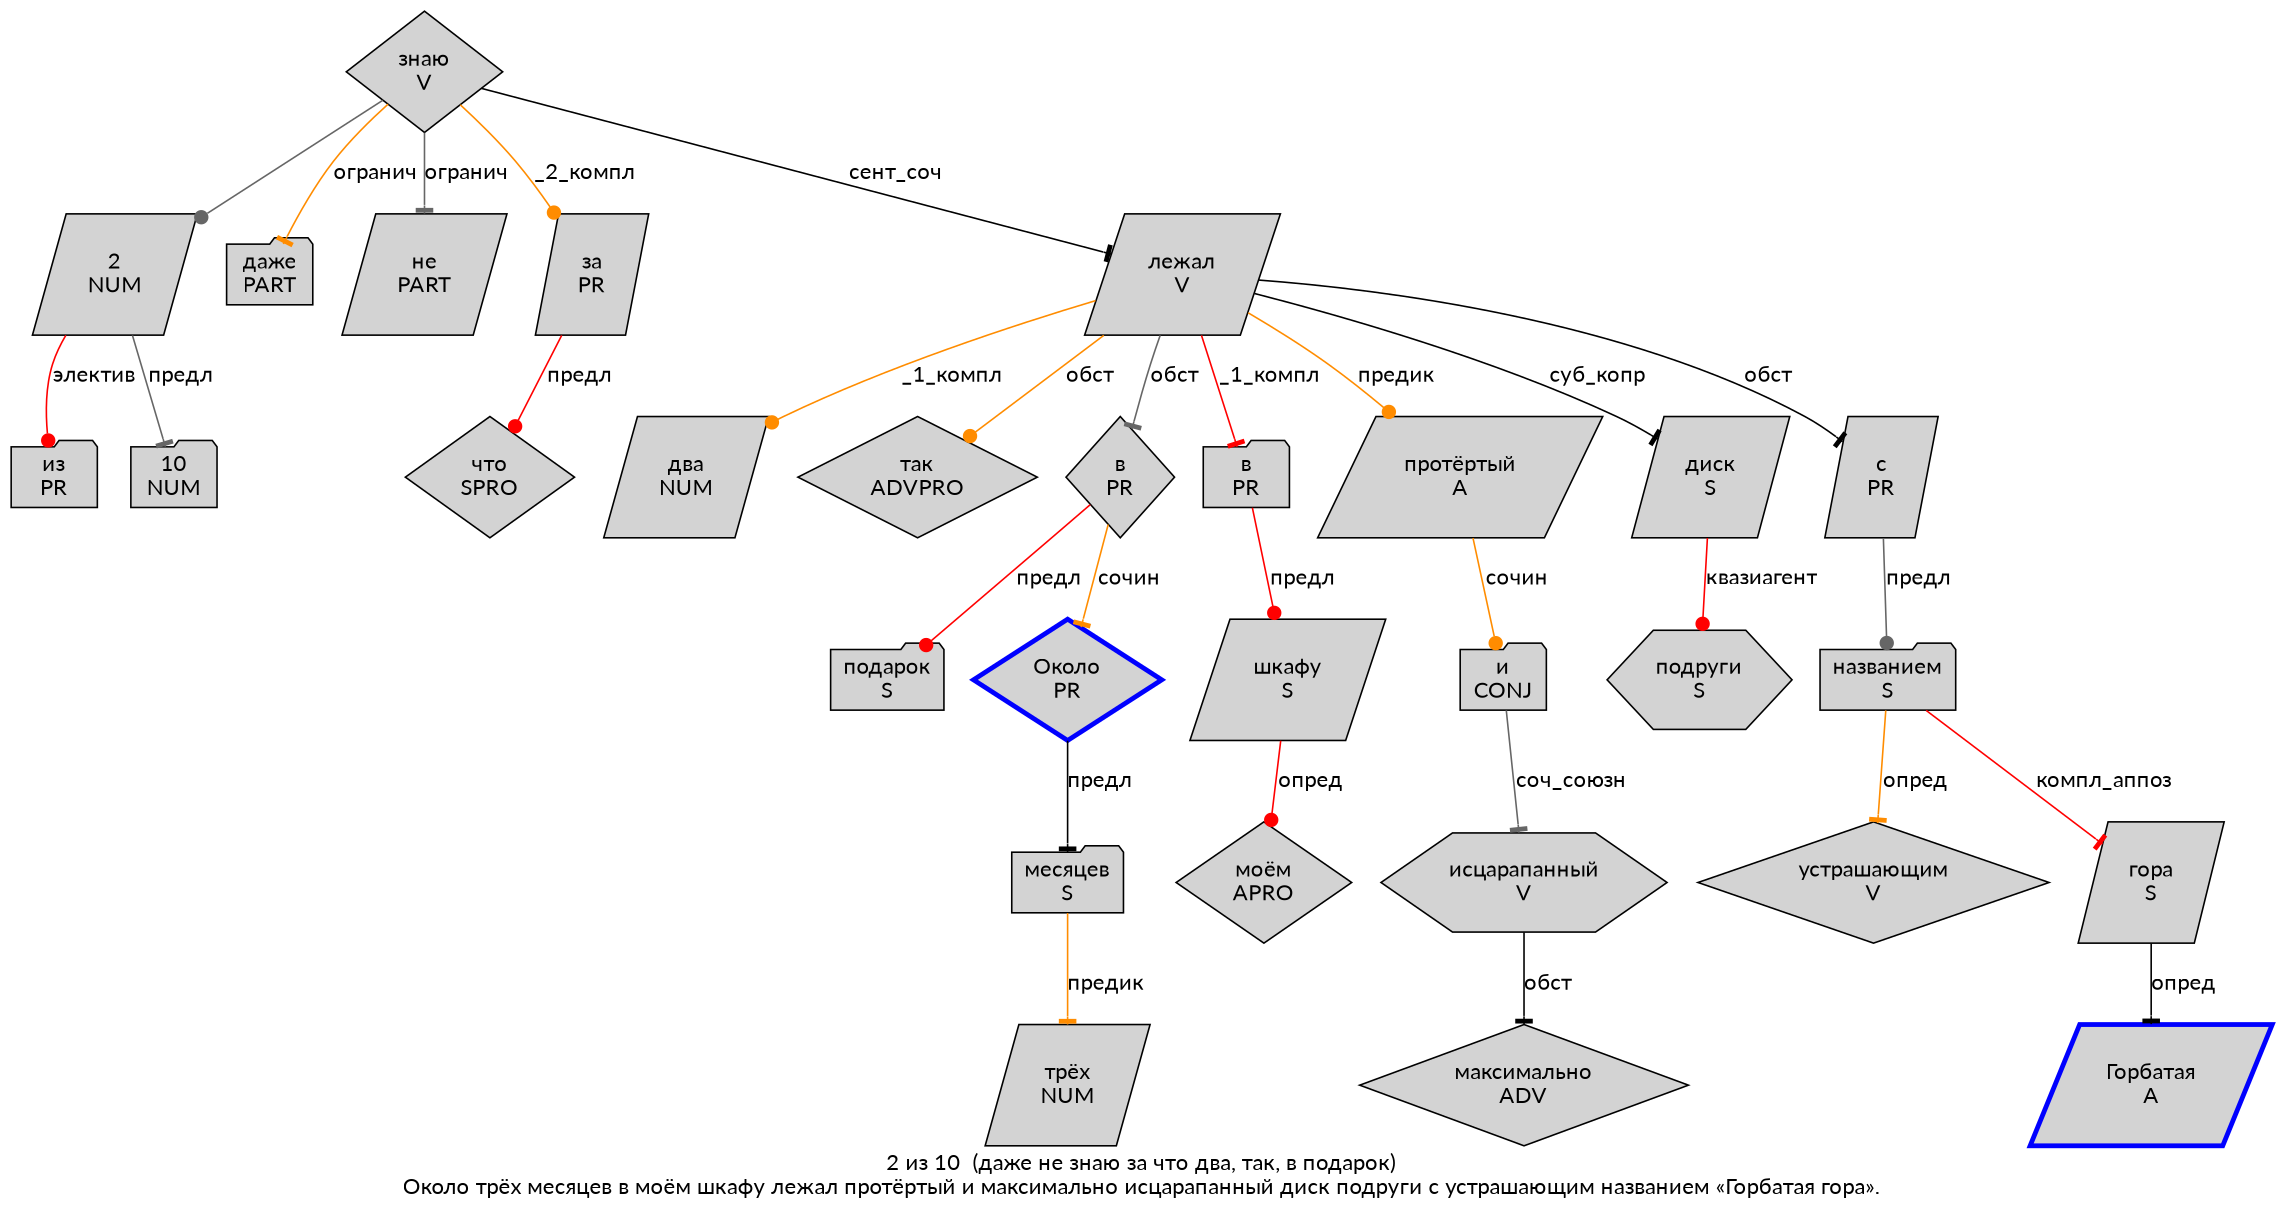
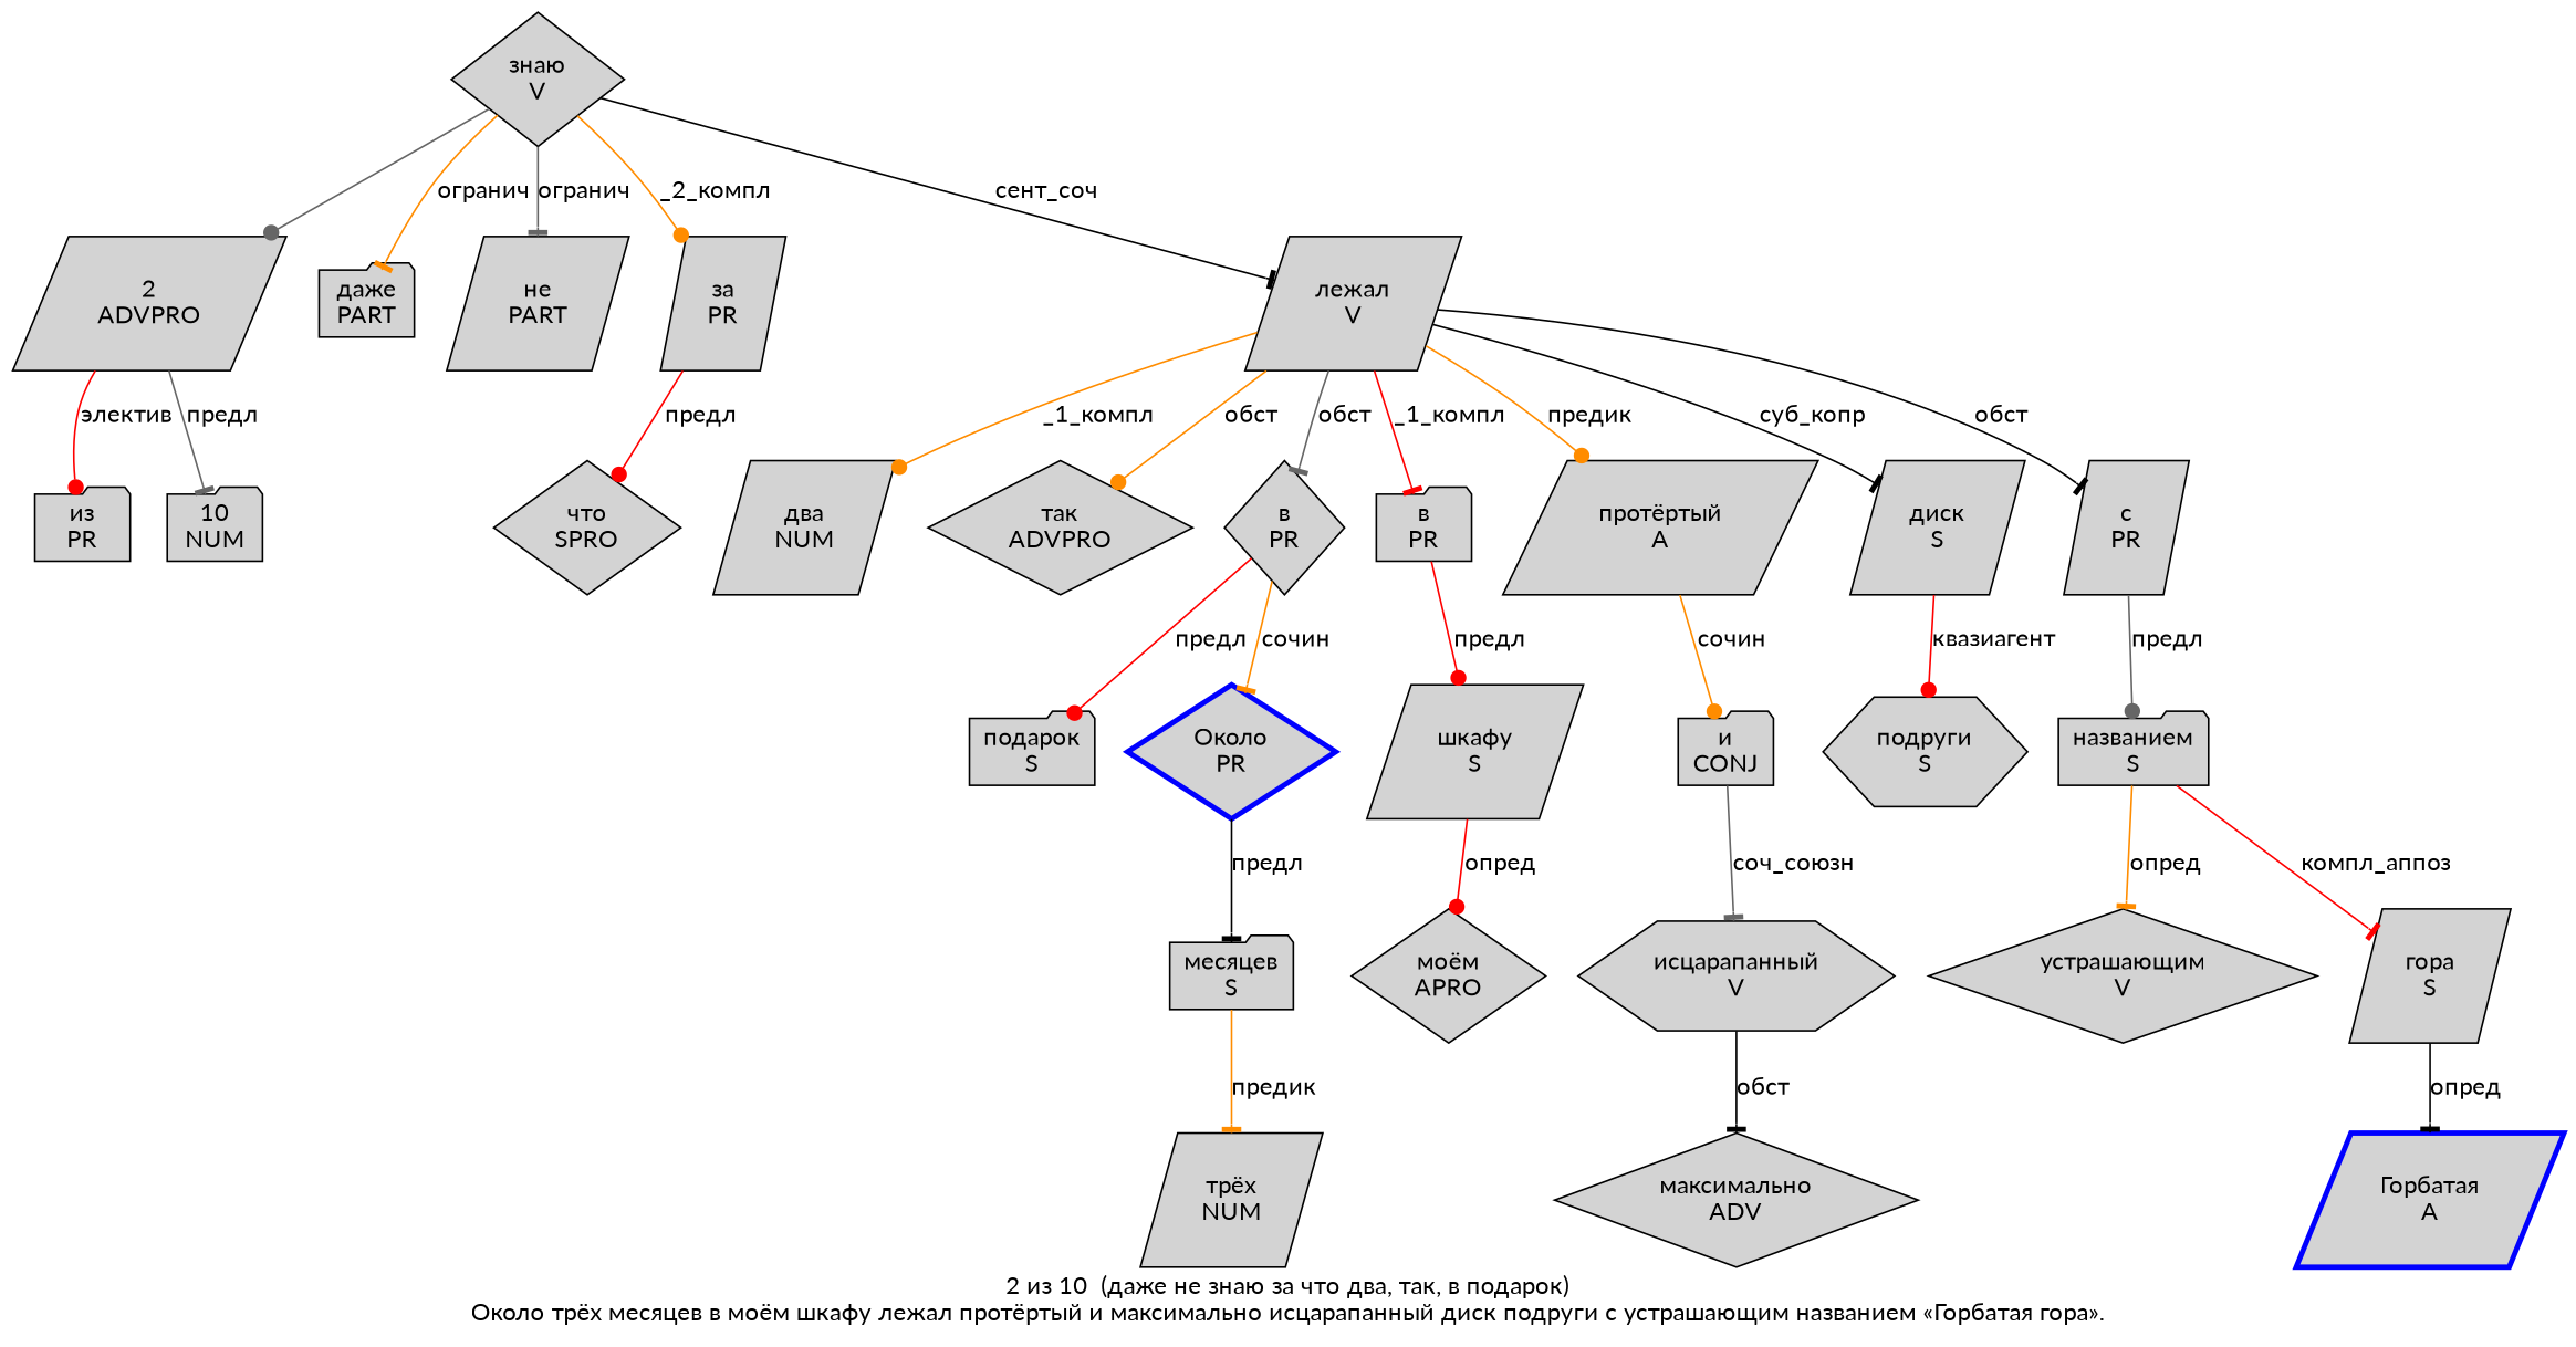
  digraph {
    fontname=Lato
    label="2 из 10  (даже не знаю за что два, так, в подарок)\nОколо трёх месяцев в моём шкафу лежал протёртый и максимально исцарапанный диск подруги с устрашающим названием «Горбатая гора»."
    node [fillcolor=lightgray fontname=Lato penwidth=1 shape=parallelogram style=filled]
    edge [arrowhead=tee color=darkorange fontname=Lato]
-   n1 [label="2\nNUM"]
+   n1 [label="2\nADVPRO"]
    n2 [label="из\nPR" shape=folder]
    n3 [label="10\nNUM" shape=folder]
    n4 [label="даже\nPART" shape=folder]
    n5 [label="не\nPART"]
    n6 [label="знаю\nV" shape=diamond]
    n7 [label="за\nPR"]
    n8 [label="лежал\nV"]
    n9 [label="что\nSPRO" shape=diamond]
    n10 [label="два\nNUM"]
    n11 [label="так\nADVPRO" shape=diamond]
    n12 [label="в\nPR" shape=diamond]
    n13 [label="в\nPR" shape=folder]
    n14 [label="протёртый\nA"]
    n15 [label="диск\nS"]
    n16 [label="с\nPR"]
    n17 [label="подарок\nS" shape=folder]
    n18 [color=blue label="Около\nPR" penwidth=3 shape=diamond]
    n19 [label="месяцев\nS" shape=folder]
    n20 [label="трёх\nNUM"]
    n21 [label="шкафу\nS"]
    n22 [label="моём\nAPRO" shape=diamond]
    n23 [label="и\nCONJ" shape=folder]
    n24 [label="подруги\nS" shape=hexagon]
    n25 [label="названием\nS" shape=folder]
    n26 [label="исцарапанный\nV" shape=hexagon]
    n27 [label="максимально\nADV" shape=diamond]
    n28 [label="устрашающим\nV" shape=diamond]
    n29 [label="гора\nS"]
    n30 [color=blue label="Горбатая\nA" penwidth=3]
    n1 -> n2 [arrowhead=dot color=red label="электив"]
    n1 -> n3 [color=gray40 label="предл"]
    n6 -> n1 [arrowhead=dot color=gray40]
    n6 -> n4 [label="огранич"]
    n6 -> n5 [color=gray40 label="огранич"]
    n6 -> n7 [arrowhead=dot label="_2_компл"]
    n6 -> n8 [color=black label="сент_соч"]
    n7 -> n9 [arrowhead=dot color=red label="предл"]
    n8 -> n10 [arrowhead=dot label="_1_компл"]
    n8 -> n11 [arrowhead=dot label="обст"]
    n8 -> n12 [color=gray40 label="обст"]
    n8 -> n13 [color=red label="_1_компл"]
    n8 -> n14 [arrowhead=dot label="предик"]
    n8 -> n15 [color=black label="суб_копр"]
    n8 -> n16 [color=black label="обст"]
    n12 -> n17 [arrowhead=dot color=red label="предл"]
    n12 -> n18 [label="сочин"]
    n13 -> n21 [arrowhead=dot color=red label="предл"]
    n14 -> n23 [arrowhead=dot label="сочин"]
    n15 -> n24 [arrowhead=dot color=red label="квазиагент"]
    n16 -> n25 [arrowhead=dot color=gray40 label="предл"]
    n18 -> n19 [color=black label="предл"]
    n19 -> n20 [label="предик"]
    n21 -> n22 [arrowhead=dot color=red label="опред"]
    n23 -> n26 [color=gray40 label="соч_союзн"]
    n25 -> n28 [label="опред"]
    n25 -> n29 [color=red label="компл_аппоз"]
    n26 -> n27 [color=black label="обст"]
    n29 -> n30 [color=black label="опред"]
  }
